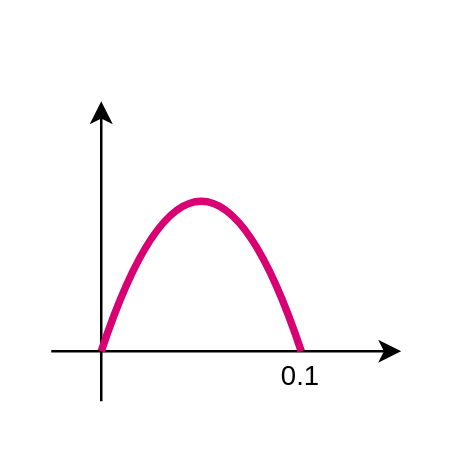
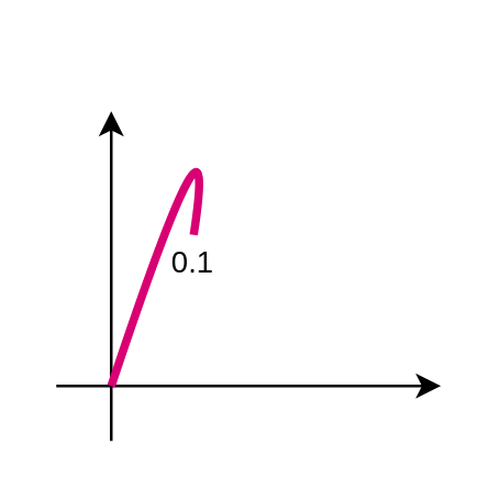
  <mxCell id="0" />
  <mxCell id="1" parent="0" />
  <mxCell id="2" value="" style="endArrow=classic;html=1;rounded=0;" parent="1" edge="1"><mxGeometry width="50" height="50" relative="1" as="geometry"><mxPoint x="40" y="160" as="sourcePoint" /><mxPoint x="40" y="40" as="targetPoint" /></mxGeometry></mxCell>
  <mxCell id="3" value="" style="endArrow=classic;html=1;rounded=0;" parent="1" edge="1"><mxGeometry width="50" height="50" relative="1" as="geometry"><mxPoint x="20" y="140" as="sourcePoint" /><mxPoint x="160" y="140" as="targetPoint" /></mxGeometry></mxCell>
- <mxCell id="4" value="0.1" style="text;html=1;strokeColor=none;fillColor=none;align=center;verticalAlign=middle;whiteSpace=wrap;rounded=0;fontSize=11;" parent="1" vertex="1"><mxGeometry x="100" y="140" width="40" height="20" as="geometry" /></mxCell>
+ <mxCell id="4" value="0.1" style="text;html=1;strokeColor=none;fillColor=none;align=center;verticalAlign=middle;whiteSpace=wrap;rounded=0;fontSize=11;" parent="1" vertex="1"><mxGeometry x="50" y="85" width="40" height="20" as="geometry" /></mxCell>
  <mxCell id="5" value="" style="curved=1;endArrow=none;html=1;rounded=0;endFill=0;strokeColor=#D80073;strokeWidth=3;entryX=0.5;entryY=0;entryDx=0;entryDy=0;" parent="1" target="4" edge="1"><mxGeometry width="50" height="50" relative="1" as="geometry"><mxPoint x="40" y="140" as="sourcePoint" /><mxPoint x="170" y="140" as="targetPoint" /><Array as="points"><mxPoint x="80" y="20" /></Array></mxGeometry></mxCell>
